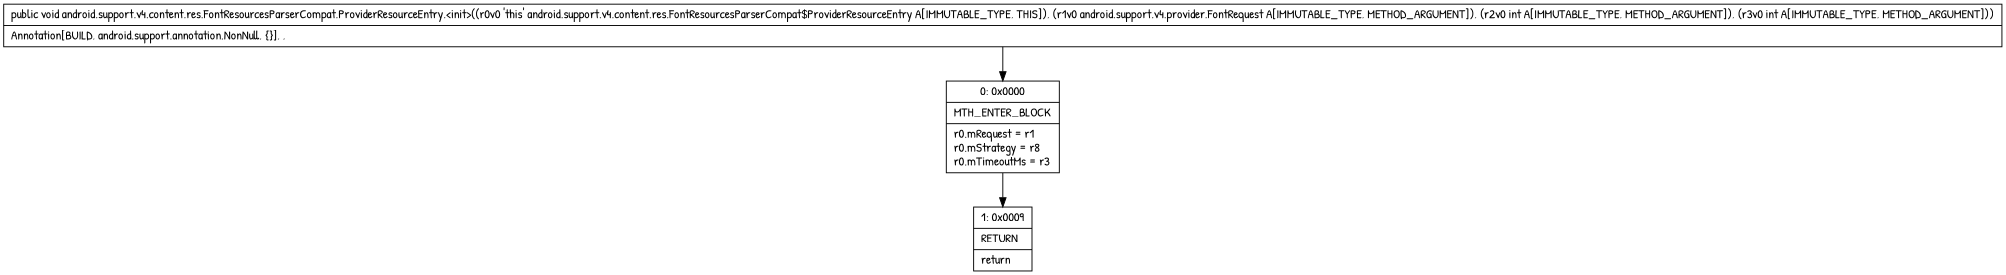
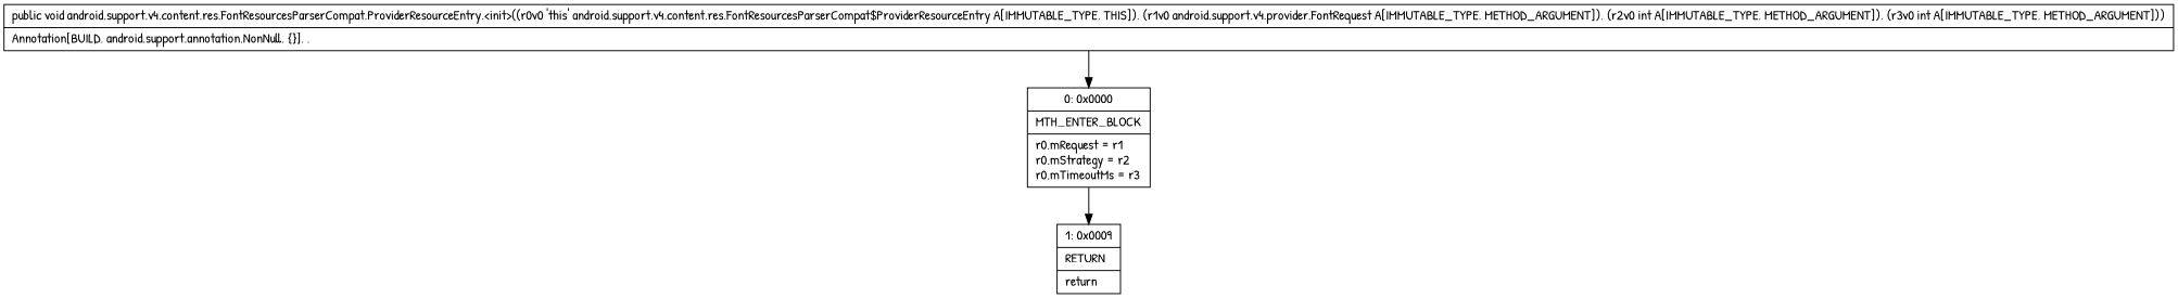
  digraph {
    fontname="Patrick Hand"
    node [shape=record fontname="Patrick Hand"]
    edge [fontname="Patrick Hand"]
-   n1 [label="{0\:\ 0x0000|MTH_ENTER_BLOCK\l|r0.mRequest = r1\lr0.mStrategy = r8\lr0.mTimeoutMs = r3\l}"]
+   n1 [label="{0\:\ 0x0000|MTH_ENTER_BLOCK\l|r0.mRequest = r1\lr0.mStrategy = r2\lr0.mTimeoutMs = r3\l}"]
    n2 [label="{1\:\ 0x0009|RETURN\l|return\l}"]
    n3 [label="{public void android.support.v4.content.res.FontResourcesParserCompat.ProviderResourceEntry.\<init\>((r0v0 'this' android.support.v4.content.res.FontResourcesParserCompat$ProviderResourceEntry A[IMMUTABLE_TYPE, THIS]), (r1v0 android.support.v4.provider.FontRequest A[IMMUTABLE_TYPE, METHOD_ARGUMENT]), (r2v0 int A[IMMUTABLE_TYPE, METHOD_ARGUMENT]), (r3v0 int A[IMMUTABLE_TYPE, METHOD_ARGUMENT]))  | Annotation[BUILD, android.support.annotation.NonNull, \{\}], , \l}"]
    n1 -> n2
    n3 -> n1
  }
